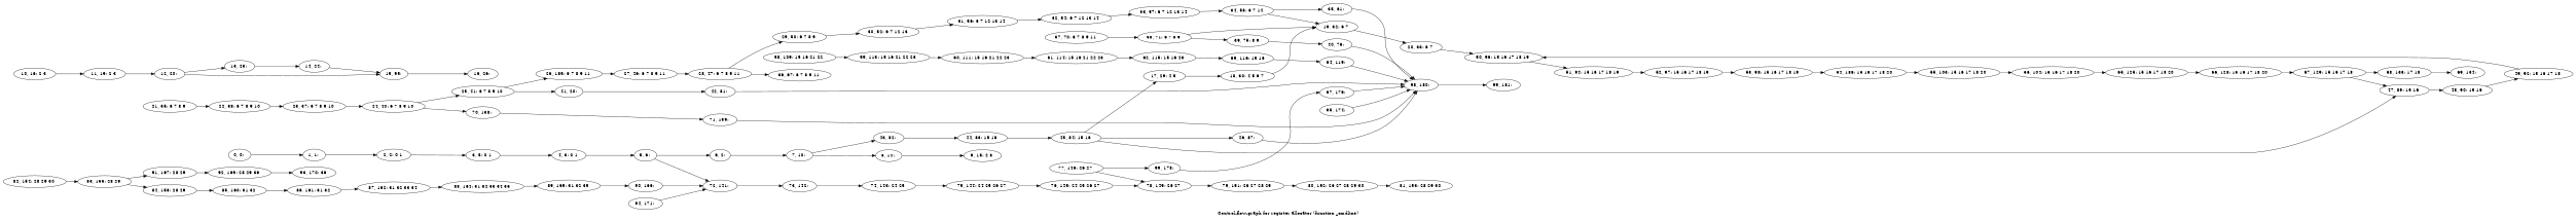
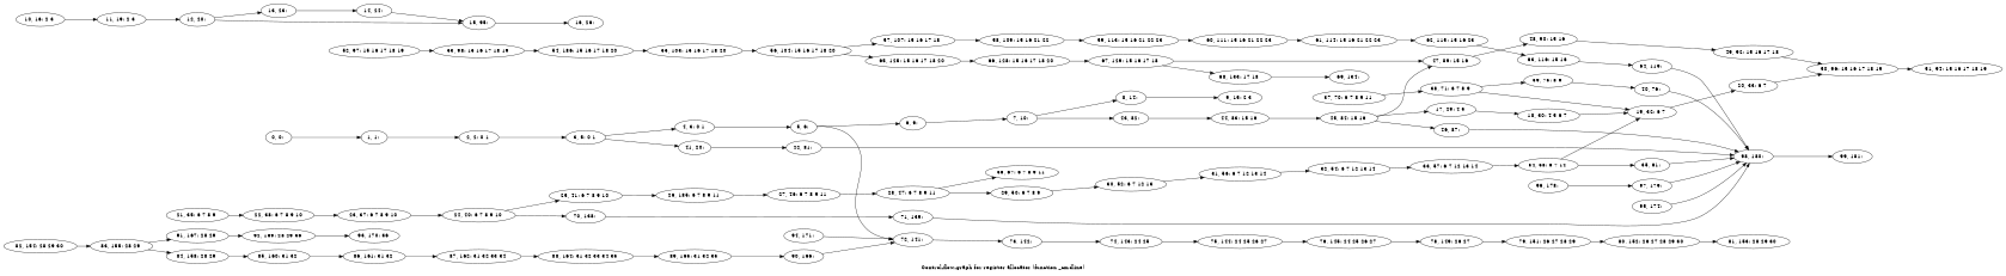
  digraph {
    label="Control-flow-graph for register allocator (function _cmdline)"
    rankdir=LR
    n1 [label="0, 0: "]
    n2 [label="1, 1: "]
    n3 [label="2, 2: 0 1 "]
    n4 [label="3, 5: 0 1 "]
    n5 [label="4, 3: 0 1 "]
    n6 [label="5, 6: "]
-   n7 [label="6, 2:"]
+   n7 [label="6, 9: "]
    n8 [label="72, 141: "]
    n9 [label="7, 10: "]
    n10 [label="73, 142: "]
    n11 [label="8, 14: "]
    n12 [label="43, 82: "]
    n13 [label="9, 15: 2 3 "]
    n14 [label="44, 83: 15 16 "]
    n15 [label="10, 16: 2 3 "]
    n16 [label="11, 19: 2 3 "]
    n17 [label="12, 20: "]
    n18 [label="13, 23: "]
    n19 [label="15, 95:"]
    n20 [label="14, 24: "]
    n21 [label="16, 26: "]
    n22 [label="17, 29: 4 5 "]
    n23 [label="18, 30: 4 5 6 7 "]
    n24 [label="19, 32: 6 7 "]
    n25 [label="20, 33: 6 7 "]
    n26 [label="50, 96: 15 16 17 18 19 "]
    n27 [label="21, 35: 6 7 8 9 "]
    n28 [label="22, 38: 6 7 8 9 10"]
    n29 [label="23, 37: 6 7 8 9 10 "]
    n30 [label="24, 40: 6 7 8 9 10 "]
    n31 [label="25, 41: 6 7 8 9 10 "]
    n32 [label="70, 138: "]
    n33 [label="26, 185: 6 7 8 9 11 "]
    n34 [label="41, 20:"]
    n35 [label="27, 46: 6 7 8 9 11 "]
    n36 [label="42, 81: "]
    n37 [label="28, 47: 6 7 8 9 11 "]
    n38 [label="29, 50: 6 7 8 9 "]
    n39 [label="36, 67: 6 7 8 9 11 "]
    n40 [label="30, 52: 6 7 12 13 "]
    n41 [label="31, 56: 6 7 12 13 14 "]
    n42 [label="32, 54: 6 7 12 13 14 "]
    n43 [label="33, 57: 6 7 12 13 14 "]
    n44 [label="34, 58: 6 7 14 "]
    n45 [label="35, 61: "]
    n46 [label="98, 180: "]
    n47 [label="99, 181: "]
    n48 [label="37, 70: 6 7 8 9 11 "]
    n49 [label="38, 71: 6 7 8 9 "]
    n50 [label="39, 75: 8 9 "]
    n51 [label="40, 76: "]
    n52 [label="45, 84: 15 16 "]
    n53 [label="46, 87: "]
    n54 [label="47, 89: 15 16 "]
    n55 [label="48, 90: 15 16 "]
    n56 [label="49, 92: 15 16 17 18 "]
    n57 [label="51, 94: 15 16 17 18 19 "]
    n58 [label="52, 97: 15 16 17 18 19 "]
    n59 [label="53, 98: 15 16 17 18 19 "]
    n60 [label="54, 186: 15 16 17 18 20 "]
    n61 [label="55, 103: 15 16 17 18 20 "]
    n62 [label="71, 139: "]
    n63 [label="56, 104: 15 16 17 18 20 "]
+   n64 [label="57, 107: 15 16 17 18 "]
    n65 [label="65, 125: 15 16 17 18 20 "]
    n66 [label="58, 109: 15 16 21 22 "]
    n67 [label="66, 128: 15 16 17 18 20 "]
    n68 [label="59, 113: 15 16 21 22 23 "]
    n69 [label="60, 111: 15 16 21 22 23 "]
    n70 [label="61, 114: 15 16 21 22 23 "]
    n71 [label="62, 115: 15 16 23 "]
-   n72 [label="69, 116: 15 16"]
+   n72 [label="63, 116: 15 16 "]
    n73 [label="64, 119: "]
    n74 [label="67, 129: 15 16 17 18 "]
    n75 [label="68, 133: 17 18 "]
    n76 [label="69, 134: "]
    n77 [label="74, 143: 24 25 "]
    n78 [label="75, 144: 24 25 26 27 "]
    n79 [label="76, 145: 24 25 26 27 "]
    n80 [label="78, 149: 26 27 "]
-   n81 [label="77, 146: 26 27 "]
-   n82 [label="99, 178:"]
+   n82 [label="96, 178: "]
    n83 [label="79, 151: 26 27 28 29 "]
    n84 [label="97, 179: "]
    n85 [label="80, 152: 26 27 28 29 30 "]
    n86 [label="81, 153: 28 29 30 "]
    n87 [label="82, 154: 28 29 30 "]
    n88 [label="83, 155: 28 29 "]
    n89 [label="84, 158: 28 29 "]
    n90 [label="91, 167: 28 29 "]
    n91 [label="85, 160: 31 32 "]
    n92 [label="92, 169: 28 29 36 "]
    n93 [label="86, 161: 31 32 "]
    n94 [label="87, 162: 31 32 33 34 "]
    n95 [label="88, 164: 31 32 33 34 35 "]
    n96 [label="89, 165: 31 32 35 "]
    n97 [label="90, 166: "]
    n98 [label="93, 170: 36 "]
    n99 [label="94, 171: "]
    n100 [label="95, 174: "]
    n1 -> n2
    n2 -> n3
    n3 -> n4
    n4 -> n5
    n5 -> n6
    n6 -> n7
    n6 -> n8
    n7 -> n9
    n8 -> n10
    n9 -> n11
    n9 -> n12
    n10 -> n77
    n11 -> n13
    n12 -> n14
    n14 -> n52
    n15 -> n16
    n16 -> n17
    n17 -> n18
    n17 -> n19
    n18 -> n20
    n19 -> n21
    n20 -> n19
    n22 -> n23
    n23 -> n24
    n24 -> n25
    n25 -> n26
    n26 -> n57
    n27 -> n28
    n28 -> n29
    n29 -> n30
    n30 -> n31
    n30 -> n32
    n31 -> n33
-   n31 -> n34
+   n4 -> n34
    n32 -> n62
    n33 -> n35
    n34 -> n36
    n35 -> n37
    n36 -> n46
    n37 -> n38
    n37 -> n39
    n38 -> n40
    n40 -> n41
    n41 -> n42
    n42 -> n43
    n43 -> n44
    n44 -> n24
    n44 -> n45
    n45 -> n46
    n46 -> n47
    n48 -> n49
    n49 -> n24
    n49 -> n50
    n50 -> n51
    n51 -> n46
    n52 -> n22
    n52 -> n53
    n52 -> n54
    n53 -> n46
    n54 -> n55
    n55 -> n56
    n56 -> n26
-   n57 -> n58
    n58 -> n59
    n59 -> n60
    n60 -> n61
    n61 -> n63
    n62 -> n46
+   n63 -> n64
    n63 -> n65
+   n64 -> n66
    n65 -> n67
    n66 -> n68
    n67 -> n74
    n68 -> n69
    n69 -> n70
    n70 -> n71
    n71 -> n72
    n72 -> n73
    n73 -> n46
    n74 -> n54
    n74 -> n75
    n75 -> n76
    n77 -> n78
    n78 -> n79
    n79 -> n80
    n80 -> n83
-   n81 -> n80
-   n81 -> n82
    n82 -> n84
    n83 -> n85
    n84 -> n46
    n85 -> n86
    n87 -> n88
    n88 -> n89
    n88 -> n90
    n89 -> n91
    n90 -> n92
    n91 -> n93
    n92 -> n98
    n93 -> n94
    n94 -> n95
    n95 -> n96
    n96 -> n97
    n97 -> n8
    n99 -> n8
    n100 -> n46
  }
